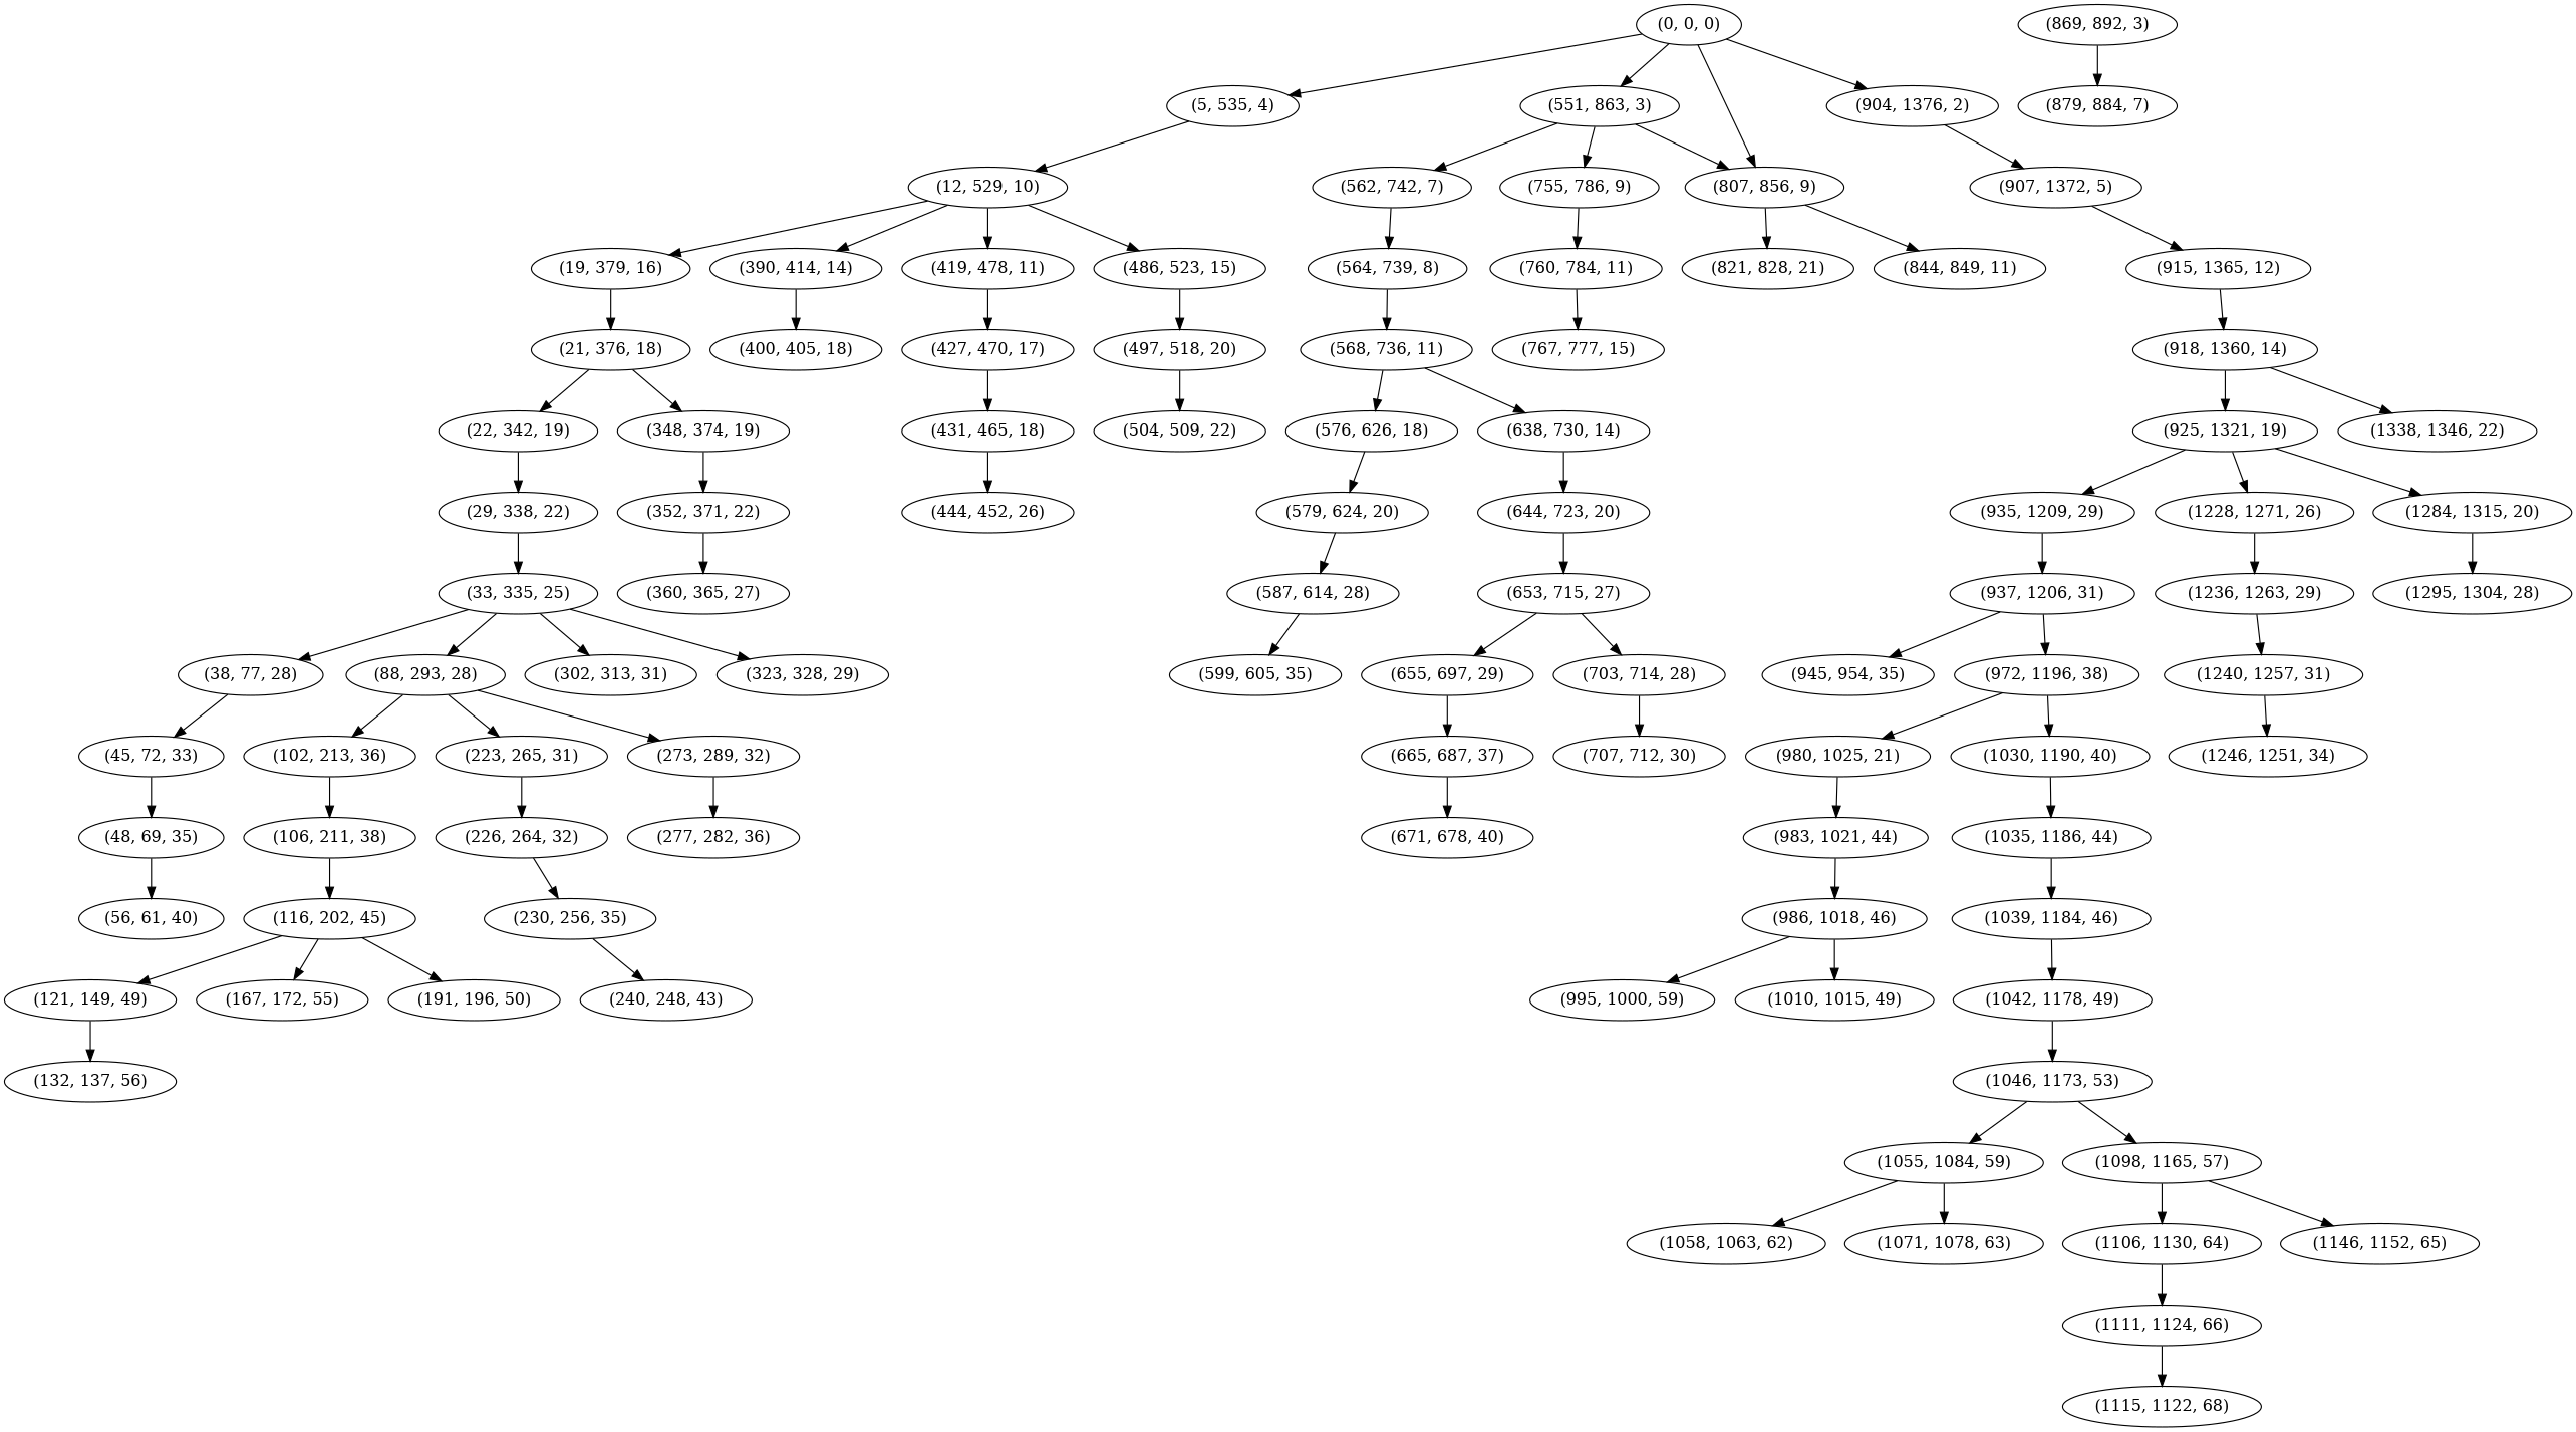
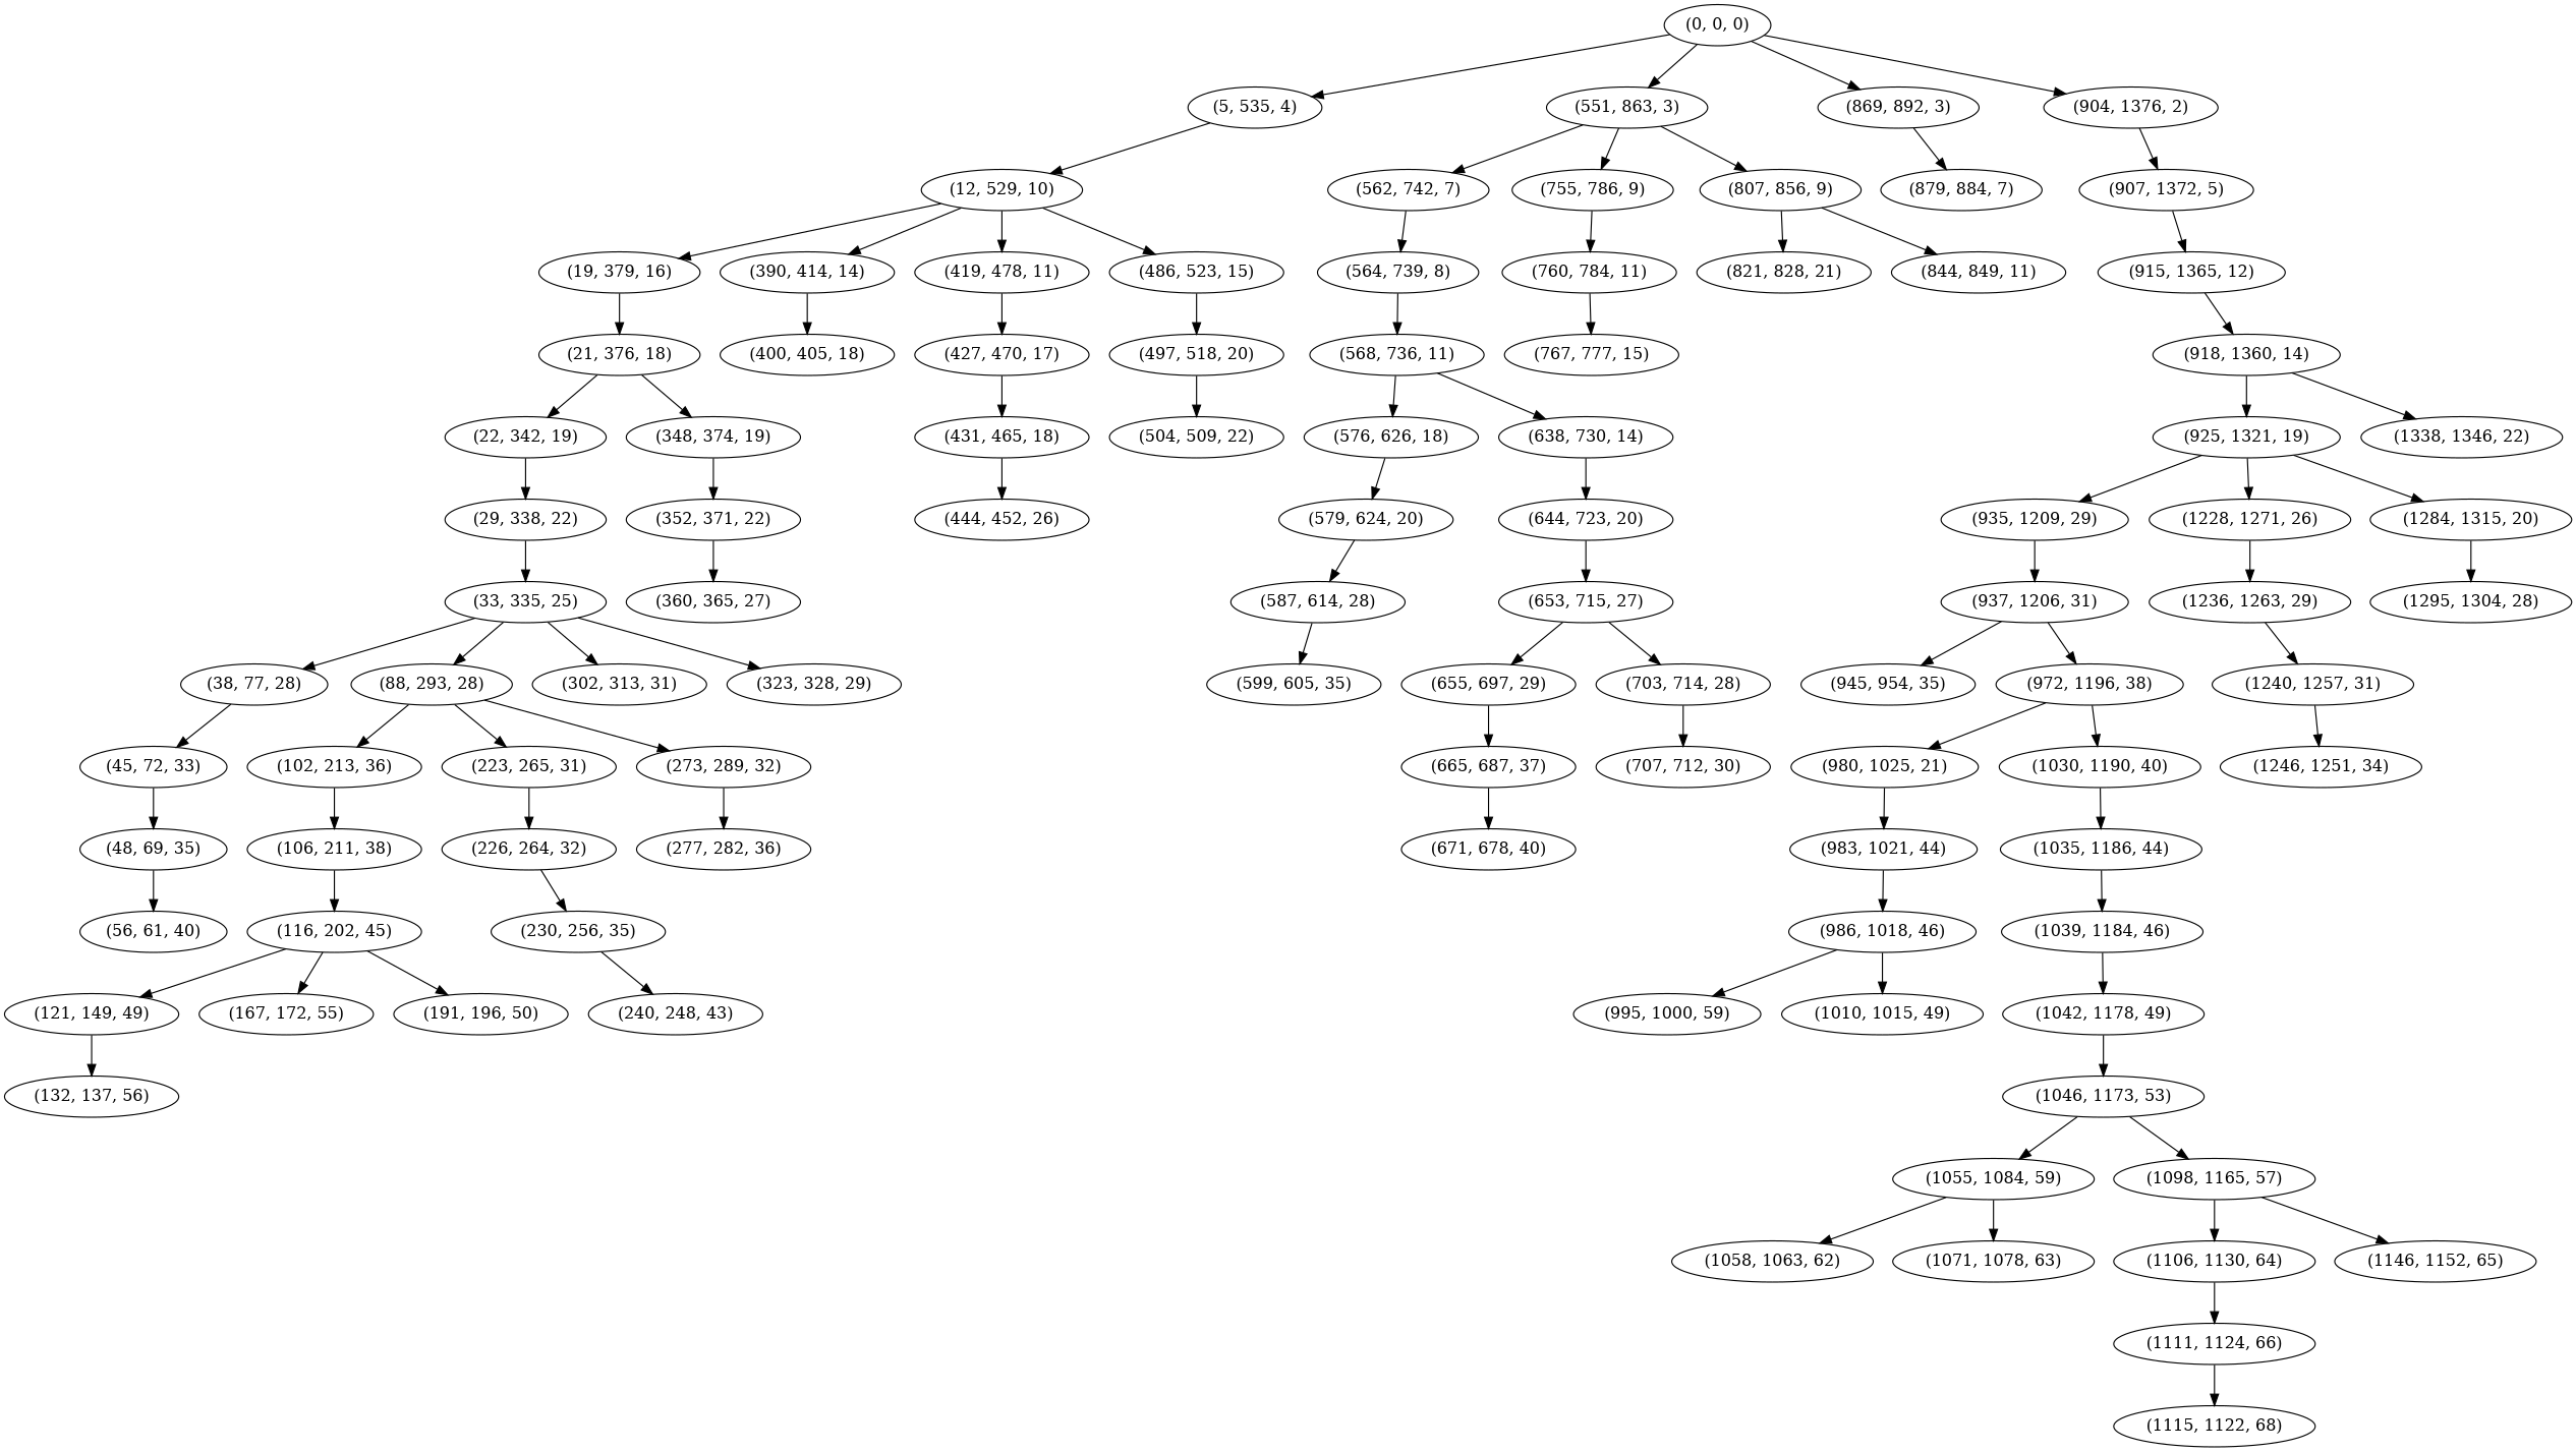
  digraph {
    "(0, 0, 0)"
    "(5, 535, 4)"
    "(551, 863, 3)"
    "(869, 892, 3)"
    "(904, 1376, 2)"
    "(12, 529, 10)"
    "(562, 742, 7)"
    "(755, 786, 9)"
    "(807, 856, 9)"
    "(879, 884, 7)"
    "(907, 1372, 5)"
    "(19, 379, 16)"
    "(390, 414, 14)"
    "(419, 478, 11)"
    "(486, 523, 15)"
    "(21, 376, 18)"
    "(400, 405, 18)"
    "(427, 470, 17)"
    "(497, 518, 20)"
    "(22, 342, 19)"
    "(348, 374, 19)"
    "(29, 338, 22)"
    "(352, 371, 22)"
    "(33, 335, 25)"
    "(38, 77, 28)"
    "(88, 293, 28)"
    "(302, 313, 31)"
    "(323, 328, 29)"
    "(45, 72, 33)"
    "(102, 213, 36)"
    "(223, 265, 31)"
    "(273, 289, 32)"
    "(48, 69, 35)"
    "(56, 61, 40)"
    "(106, 211, 38)"
    "(226, 264, 32)"
    "(277, 282, 36)"
    "(116, 202, 45)"
    "(121, 149, 49)"
    "(167, 172, 55)"
    "(191, 196, 50)"
    "(132, 137, 56)"
    "(230, 256, 35)"
    "(240, 248, 43)"
    "(360, 365, 27)"
    "(431, 465, 18)"
    "(444, 452, 26)"
    "(504, 509, 22)"
    "(564, 739, 8)"
    "(760, 784, 11)"
    "(821, 828, 21)"
    "(844, 849, 11)"
    "(568, 736, 11)"
    "(576, 626, 18)"
    "(638, 730, 14)"
    "(579, 624, 20)"
    "(644, 723, 20)"
    "(587, 614, 28)"
    "(599, 605, 35)"
    "(653, 715, 27)"
    "(655, 697, 29)"
    "(703, 714, 28)"
    "(665, 687, 37)"
    "(707, 712, 30)"
    "(671, 678, 40)"
    "(767, 777, 15)"
    "(915, 1365, 12)"
    "(918, 1360, 14)"
    "(925, 1321, 19)"
    "(1338, 1346, 22)"
    "(935, 1209, 29)"
    "(1228, 1271, 26)"
    "(1284, 1315, 20)"
    "(937, 1206, 31)"
    "(1236, 1263, 29)"
    "(1295, 1304, 28)"
    "(945, 954, 35)"
    "(972, 1196, 38)"
    n79 [label="(980, 1025, 21)"]
    "(1030, 1190, 40)"
    "(983, 1021, 44)"
    "(1035, 1186, 44)"
    "(986, 1018, 46)"
    n84 [label="(995, 1000, 59)"]
    "(1010, 1015, 49)"
    "(1039, 1184, 46)"
    "(1042, 1178, 49)"
    "(1046, 1173, 53)"
    "(1055, 1084, 59)"
    "(1098, 1165, 57)"
    "(1058, 1063, 62)"
    "(1071, 1078, 63)"
    "(1106, 1130, 64)"
    "(1146, 1152, 65)"
    "(1111, 1124, 66)"
    "(1115, 1122, 68)"
    "(1240, 1257, 31)"
    "(1246, 1251, 34)"
    "(0, 0, 0)" -> "(5, 535, 4)"
    "(0, 0, 0)" -> "(551, 863, 3)"
-   "(0, 0, 0)" -> "(807, 856, 9)"
+   "(0, 0, 0)" -> "(869, 892, 3)"
    "(0, 0, 0)" -> "(904, 1376, 2)"
    "(5, 535, 4)" -> "(12, 529, 10)"
    "(551, 863, 3)" -> "(562, 742, 7)"
    "(551, 863, 3)" -> "(755, 786, 9)"
    "(551, 863, 3)" -> "(807, 856, 9)"
    "(869, 892, 3)" -> "(879, 884, 7)"
    "(904, 1376, 2)" -> "(907, 1372, 5)"
    "(12, 529, 10)" -> "(19, 379, 16)"
    "(12, 529, 10)" -> "(390, 414, 14)"
    "(12, 529, 10)" -> "(419, 478, 11)"
    "(12, 529, 10)" -> "(486, 523, 15)"
    "(562, 742, 7)" -> "(564, 739, 8)"
    "(755, 786, 9)" -> "(760, 784, 11)"
    "(807, 856, 9)" -> "(821, 828, 21)"
    "(807, 856, 9)" -> "(844, 849, 11)"
    "(907, 1372, 5)" -> "(915, 1365, 12)"
    "(19, 379, 16)" -> "(21, 376, 18)"
    "(390, 414, 14)" -> "(400, 405, 18)"
    "(419, 478, 11)" -> "(427, 470, 17)"
    "(486, 523, 15)" -> "(497, 518, 20)"
    "(21, 376, 18)" -> "(22, 342, 19)"
    "(21, 376, 18)" -> "(348, 374, 19)"
    "(427, 470, 17)" -> "(431, 465, 18)"
    "(497, 518, 20)" -> "(504, 509, 22)"
    "(22, 342, 19)" -> "(29, 338, 22)"
    "(348, 374, 19)" -> "(352, 371, 22)"
    "(29, 338, 22)" -> "(33, 335, 25)"
    "(352, 371, 22)" -> "(360, 365, 27)"
    "(33, 335, 25)" -> "(38, 77, 28)"
    "(33, 335, 25)" -> "(88, 293, 28)"
    "(33, 335, 25)" -> "(302, 313, 31)"
    "(33, 335, 25)" -> "(323, 328, 29)"
    "(38, 77, 28)" -> "(45, 72, 33)"
    "(88, 293, 28)" -> "(102, 213, 36)"
    "(88, 293, 28)" -> "(223, 265, 31)"
    "(88, 293, 28)" -> "(273, 289, 32)"
    "(45, 72, 33)" -> "(48, 69, 35)"
    "(102, 213, 36)" -> "(106, 211, 38)"
    "(223, 265, 31)" -> "(226, 264, 32)"
    "(273, 289, 32)" -> "(277, 282, 36)"
    "(48, 69, 35)" -> "(56, 61, 40)"
    "(106, 211, 38)" -> "(116, 202, 45)"
    "(226, 264, 32)" -> "(230, 256, 35)"
    "(116, 202, 45)" -> "(121, 149, 49)"
    "(116, 202, 45)" -> "(167, 172, 55)"
    "(116, 202, 45)" -> "(191, 196, 50)"
    "(121, 149, 49)" -> "(132, 137, 56)"
    "(230, 256, 35)" -> "(240, 248, 43)"
    "(431, 465, 18)" -> "(444, 452, 26)"
    "(564, 739, 8)" -> "(568, 736, 11)"
    "(760, 784, 11)" -> "(767, 777, 15)"
    "(568, 736, 11)" -> "(576, 626, 18)"
    "(568, 736, 11)" -> "(638, 730, 14)"
    "(576, 626, 18)" -> "(579, 624, 20)"
    "(638, 730, 14)" -> "(644, 723, 20)"
    "(579, 624, 20)" -> "(587, 614, 28)"
    "(644, 723, 20)" -> "(653, 715, 27)"
    "(587, 614, 28)" -> "(599, 605, 35)"
    "(653, 715, 27)" -> "(655, 697, 29)"
    "(653, 715, 27)" -> "(703, 714, 28)"
    "(655, 697, 29)" -> "(665, 687, 37)"
    "(703, 714, 28)" -> "(707, 712, 30)"
    "(665, 687, 37)" -> "(671, 678, 40)"
    "(915, 1365, 12)" -> "(918, 1360, 14)"
    "(918, 1360, 14)" -> "(925, 1321, 19)"
    "(918, 1360, 14)" -> "(1338, 1346, 22)"
    "(925, 1321, 19)" -> "(935, 1209, 29)"
    "(925, 1321, 19)" -> "(1228, 1271, 26)"
    "(925, 1321, 19)" -> "(1284, 1315, 20)"
    "(935, 1209, 29)" -> "(937, 1206, 31)"
    "(1228, 1271, 26)" -> "(1236, 1263, 29)"
    "(1284, 1315, 20)" -> "(1295, 1304, 28)"
    "(937, 1206, 31)" -> "(945, 954, 35)"
    "(937, 1206, 31)" -> "(972, 1196, 38)"
    "(1236, 1263, 29)" -> "(1240, 1257, 31)"
    "(972, 1196, 38)" -> n79
    "(972, 1196, 38)" -> "(1030, 1190, 40)"
    n79 -> "(983, 1021, 44)"
    "(1030, 1190, 40)" -> "(1035, 1186, 44)"
    "(983, 1021, 44)" -> "(986, 1018, 46)"
    "(1035, 1186, 44)" -> "(1039, 1184, 46)"
    "(986, 1018, 46)" -> n84
    "(986, 1018, 46)" -> "(1010, 1015, 49)"
    "(1039, 1184, 46)" -> "(1042, 1178, 49)"
    "(1042, 1178, 49)" -> "(1046, 1173, 53)"
    "(1046, 1173, 53)" -> "(1055, 1084, 59)"
    "(1046, 1173, 53)" -> "(1098, 1165, 57)"
    "(1055, 1084, 59)" -> "(1058, 1063, 62)"
    "(1055, 1084, 59)" -> "(1071, 1078, 63)"
    "(1098, 1165, 57)" -> "(1106, 1130, 64)"
    "(1098, 1165, 57)" -> "(1146, 1152, 65)"
    "(1106, 1130, 64)" -> "(1111, 1124, 66)"
    "(1111, 1124, 66)" -> "(1115, 1122, 68)"
    "(1240, 1257, 31)" -> "(1246, 1251, 34)"
  }
